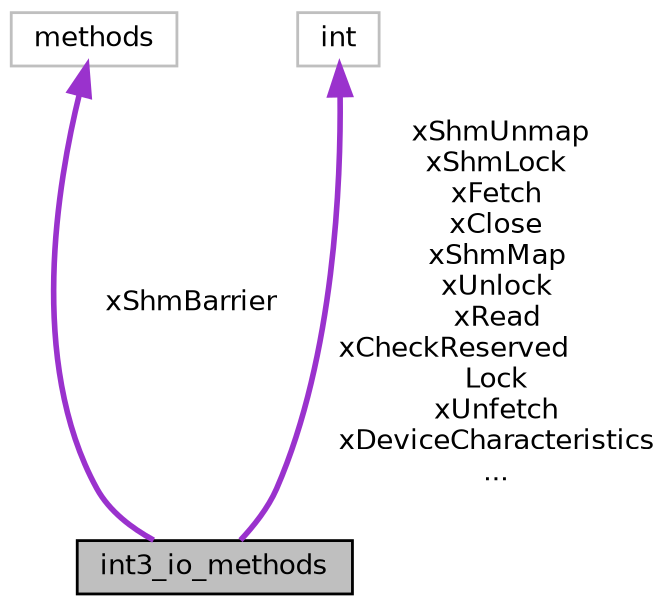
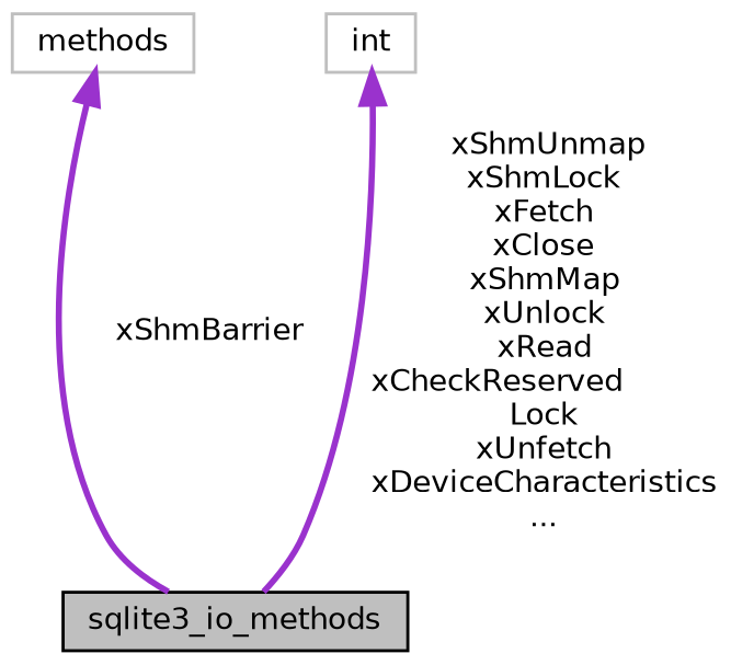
  digraph {
    node [color=grey75 fillcolor=white fontname=Helvetica fontsize=10 shape=record style=filled]
    edge [color=darkorchid3 dir=back fontname=Helvetica fontsize=10 labelfontname=Helvetica labelfontsize=10 style=bold]
-   n1 [color=black fillcolor=grey75 fontcolor=black height=0.2 label=int3_io_methods width=0.4]
+   n1 [color=black fillcolor=grey75 fontcolor=black height=0.2 label=sqlite3_io_methods width=0.4]
    n2 [height=0.2 label=methods width=0.4]
    n3 [height=0.2 label=int width=0.4]
    n2 -> n1 [label=" xShmBarrier"]
    n3 -> n1 [label=" xShmUnmap\nxShmLock\nxFetch\nxClose\nxShmMap\nxUnlock\nxRead\nxCheckReserved\lLock\nxUnfetch\nxDeviceCharacteristics\n..."]
  }
